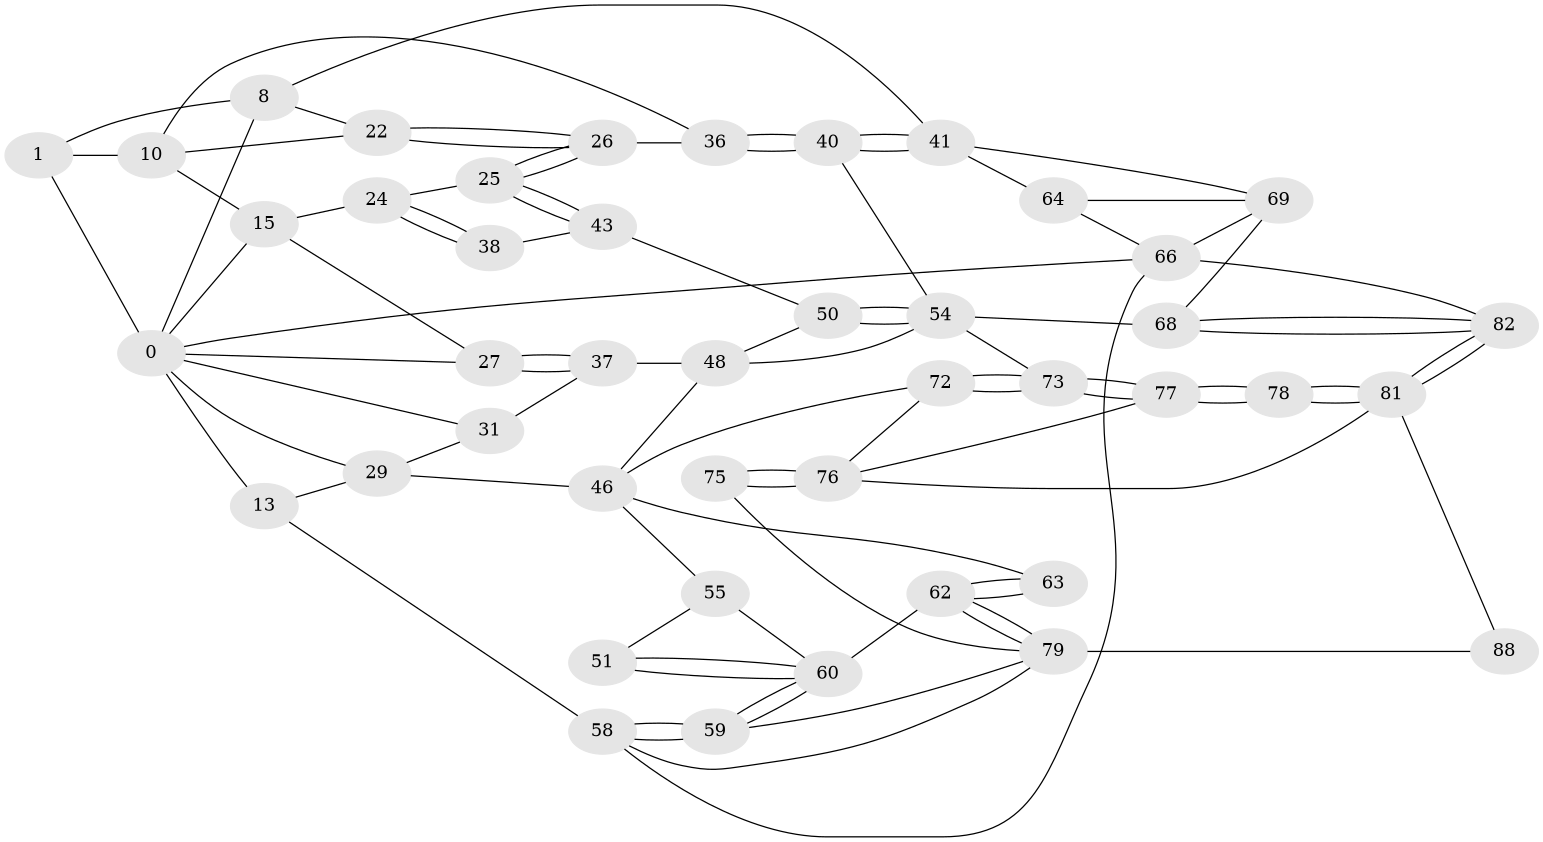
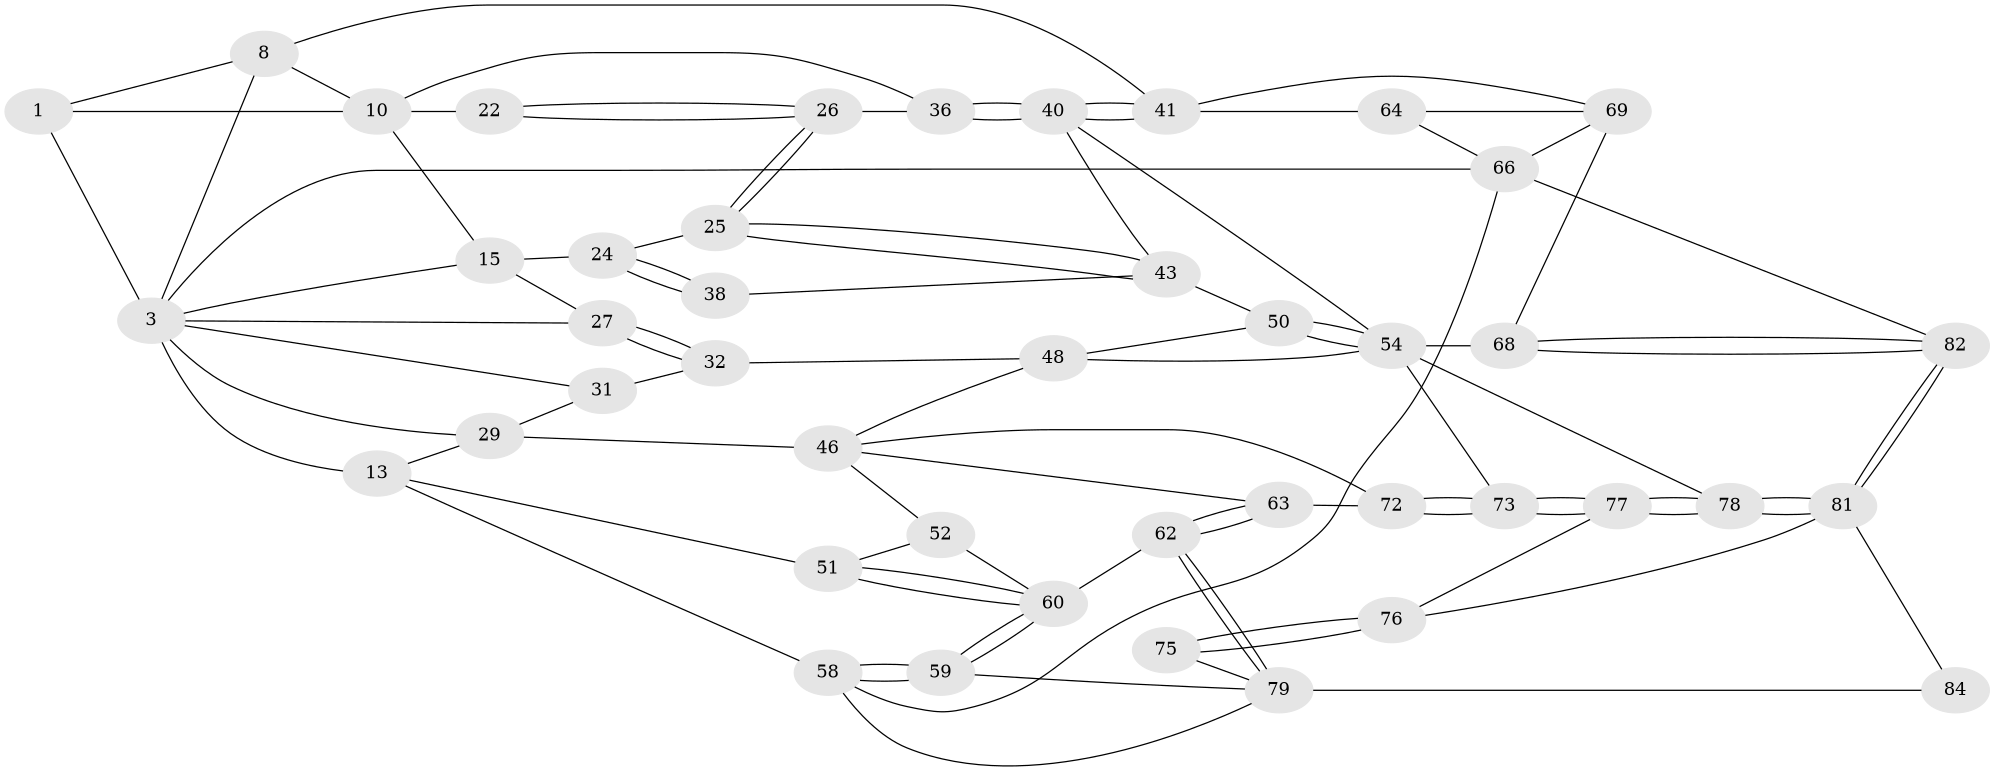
  graph {
    rankdir=LR
    node [color=gray90 style=filled]
    1 [super="+2+6"]
-   3 [super="+14+4" label=0]
+   3 [super="+14+4"]
    8 [super="+35"]
    10 [super="+16+11"]
    13 [super="+33"]
    15 [super="+23"]
    27
    29 [super="+30"]
    31
    66 [super="+85"]
    41 [super="+42"]
    22
    36
    51
    58
    24
-   32 [super="+39" label=37]
+   32 [super="+39"]
    46 [super="+47+53"]
    69 [super="+84+70"]
    82
    64 [super="+65"]
    26
    40 [super="+44"]
-   52 [label=55]
+   52
    60 [super="+61"]
    59
    79 [super="+80+83"]
    25
    38
    43 [super="+45"]
    50
    48 [super="+49"]
    63 [super="+74"]
    72
    54 [super="+71+55"]
    68
    73
    78
    62
    77
    81 [super="+89"]
-   88
+   88 [label=84]
    75
    76
    1 -- 3
    1 -- 8
    1 -- 10 [weight=3]
    3 -- 8
    3 -- 13 [weight=2]
    3 -- 15
    3 -- 27
    3 -- 29
    3 -- 31
    3 -- 66
-   8 -- 22
+   8 -- 10
    8 -- 41
    10 -- 15
    10 -- 22 [weight=2]
    10 -- 36
    13 -- 29
+   13 -- 51
    13 -- 58
    15 -- 27
    15 -- 24
    27 -- 32
    27 -- 32
    29 -- 31
    29 -- 46
    31 -- 32
    66 -- 69
    66 -- 82
    41 -- 69
    41 -- 64
    22 -- 26
    22 -- 26
    36 -- 40
    36 -- 40
    51 -- 52
    51 -- 60
    51 -- 60
    58 -- 66
    58 -- 59
    58 -- 59
    58 -- 79
    24 -- 25
    24 -- 38
    24 -- 38
    32 -- 48
    46 -- 52
    46 -- 48
    46 -- 63
    46 -- 72
    64 -- 66
    64 -- 69 [weight=2]
    26 -- 36
    40 -- 41
    40 -- 41
+   40 -- 43
    40 -- 54
    52 -- 60
    60 -- 62
    59 -- 60
    59 -- 60
    59 -- 79
    79 -- 88 [weight=2]
    25 -- 26
    25 -- 26
    25 -- 43
    25 -- 43
    38 -- 43
    43 -- 50
    50 -- 54
    50 -- 54
    48 -- 50
    48 -- 54
-   76 -- 72
+   63 -- 72
    72 -- 73
    72 -- 73
    54 -- 68
    54 -- 73
+   54 -- 78
    68 -- 69
    68 -- 82
    68 -- 82
    73 -- 77
    73 -- 77
    78 -- 81
    78 -- 81
    62 -- 79
    62 -- 79
    62 -- 63
    62 -- 63
    77 -- 78
    77 -- 78
    81 -- 82
    81 -- 82
    81 -- 88
    75 -- 79
    75 -- 76
    75 -- 76
    76 -- 77
    76 -- 81
  }
